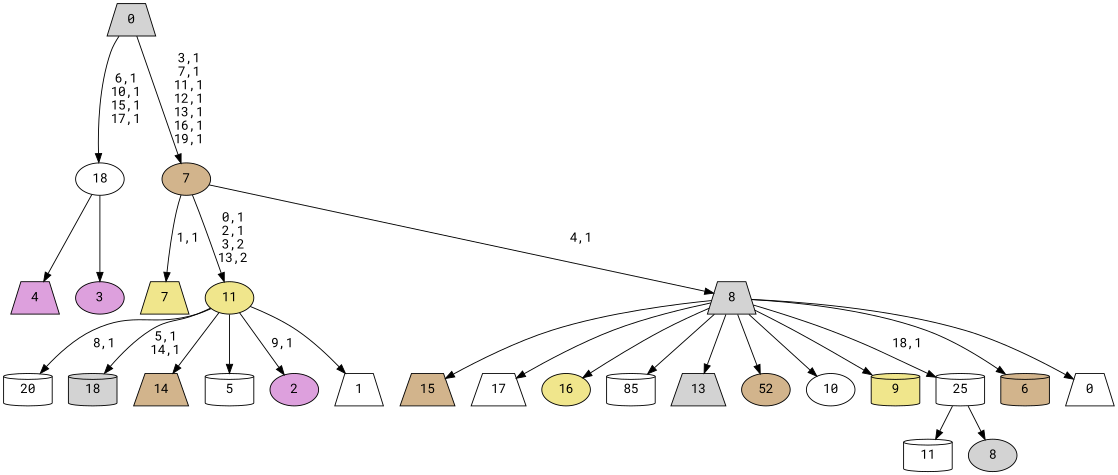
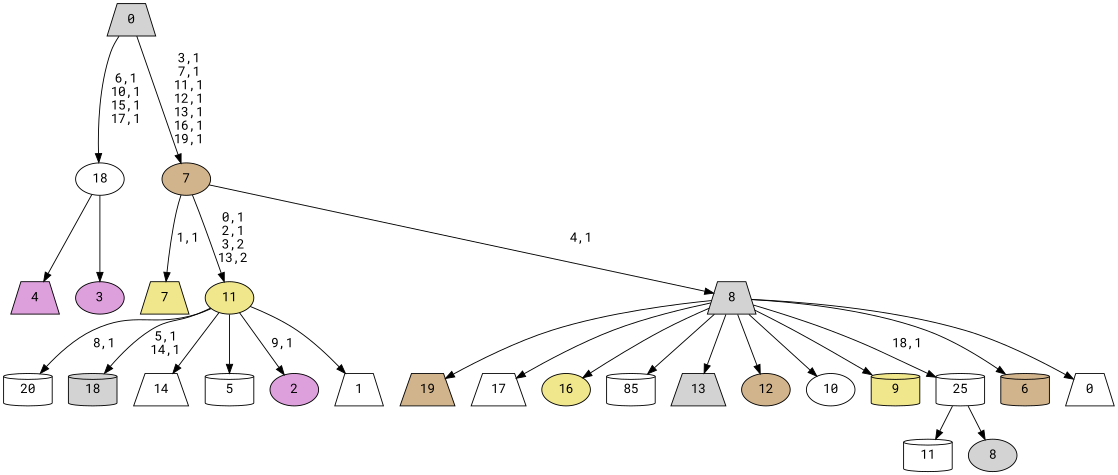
  digraph {
    fontname="Roboto Mono"
    node [fillcolor=white fontname="Roboto Mono" shape=trapezium style=filled]
    edge [fontname="Roboto Mono"]
    n1 [label=20 shape=cylinder]
-   n2 [fillcolor=tan label=15]
+   n2 [fillcolor=tan label=19]
    n3 [fillcolor=lightgrey label=18 shape=cylinder]
    n4 [label=17]
    n5 [fillcolor=khaki label=16 shape=ellipse]
    n6 [label=85 shape=cylinder]
-   n7 [fillcolor=tan label=14]
+   n7 [label=14]
    n8 [fillcolor=lightgrey label=13]
-   n9 [fillcolor=tan label=52 shape=ellipse]
+   n9 [fillcolor=tan label=12 shape=ellipse]
    n10 [label=11 shape=cylinder]
    n11 [label=10 shape=ellipse]
    n12 [fillcolor=khaki label=9 shape=cylinder]
    n13 [fillcolor=lightgrey label=8 shape=ellipse]
    25 [shape=cylinder]
    n15 [fillcolor=khaki label=7]
    n16 [fillcolor=tan label=6 shape=cylinder]
    n17 [label=5 shape=cylinder]
    n18 [fillcolor=plum label=4]
    n19 [fillcolor=plum label=3 shape=ellipse]
    18 [shape=ellipse]
    n21 [fillcolor=plum label=2 shape=ellipse]
    n22 [label=1]
    11 [fillcolor=khaki shape=ellipse]
    n24 [label=0]
    8 [fillcolor=lightgrey]
    7 [fillcolor=tan shape=ellipse]
    0 [fillcolor=lightgrey]
    25 -> n10
    25 -> n13
    18 -> n18
    18 -> n19
    11 -> n1 [label="8,1"]
    11 -> n3 [label="5,1\n14,1"]
    11 -> n7
    11 -> n17
    11 -> n21 [label="9,1"]
    11 -> n22
    8 -> n2
    8 -> n4
    8 -> n5
    8 -> n6
    8 -> n8
    8 -> n9
    8 -> n11
    8 -> n12
    8 -> 25 [label="18,1"]
    8 -> n16
    8 -> n24
    7 -> n15 [label="1,1"]
    7 -> 11 [label="0,1\n2,1\n3,2\n13,2"]
    7 -> 8 [label="4,1"]
    0 -> 18 [label="6,1\n10,1\n15,1\n17,1"]
    0 -> 7 [label="3,1\n7,1\n11,1\n12,1\n13,1\n16,1\n19,1"]
  }
